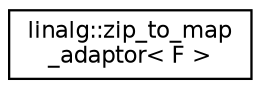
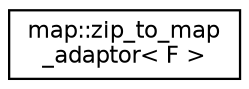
  digraph {
    rankdir=LR
-   n1 [color=black fillcolor=white fontname=Helvetica fontsize=10 height=0.2 label="linalg::zip_to_map\l_adaptor\< F \>" shape=record style=filled width=0.4]
+   n1 [color=black fillcolor=white fontname=Helvetica fontsize=10 height=0.2 label="map::zip_to_map\l_adaptor\< F \>" shape=record style=filled width=0.4]
  }
